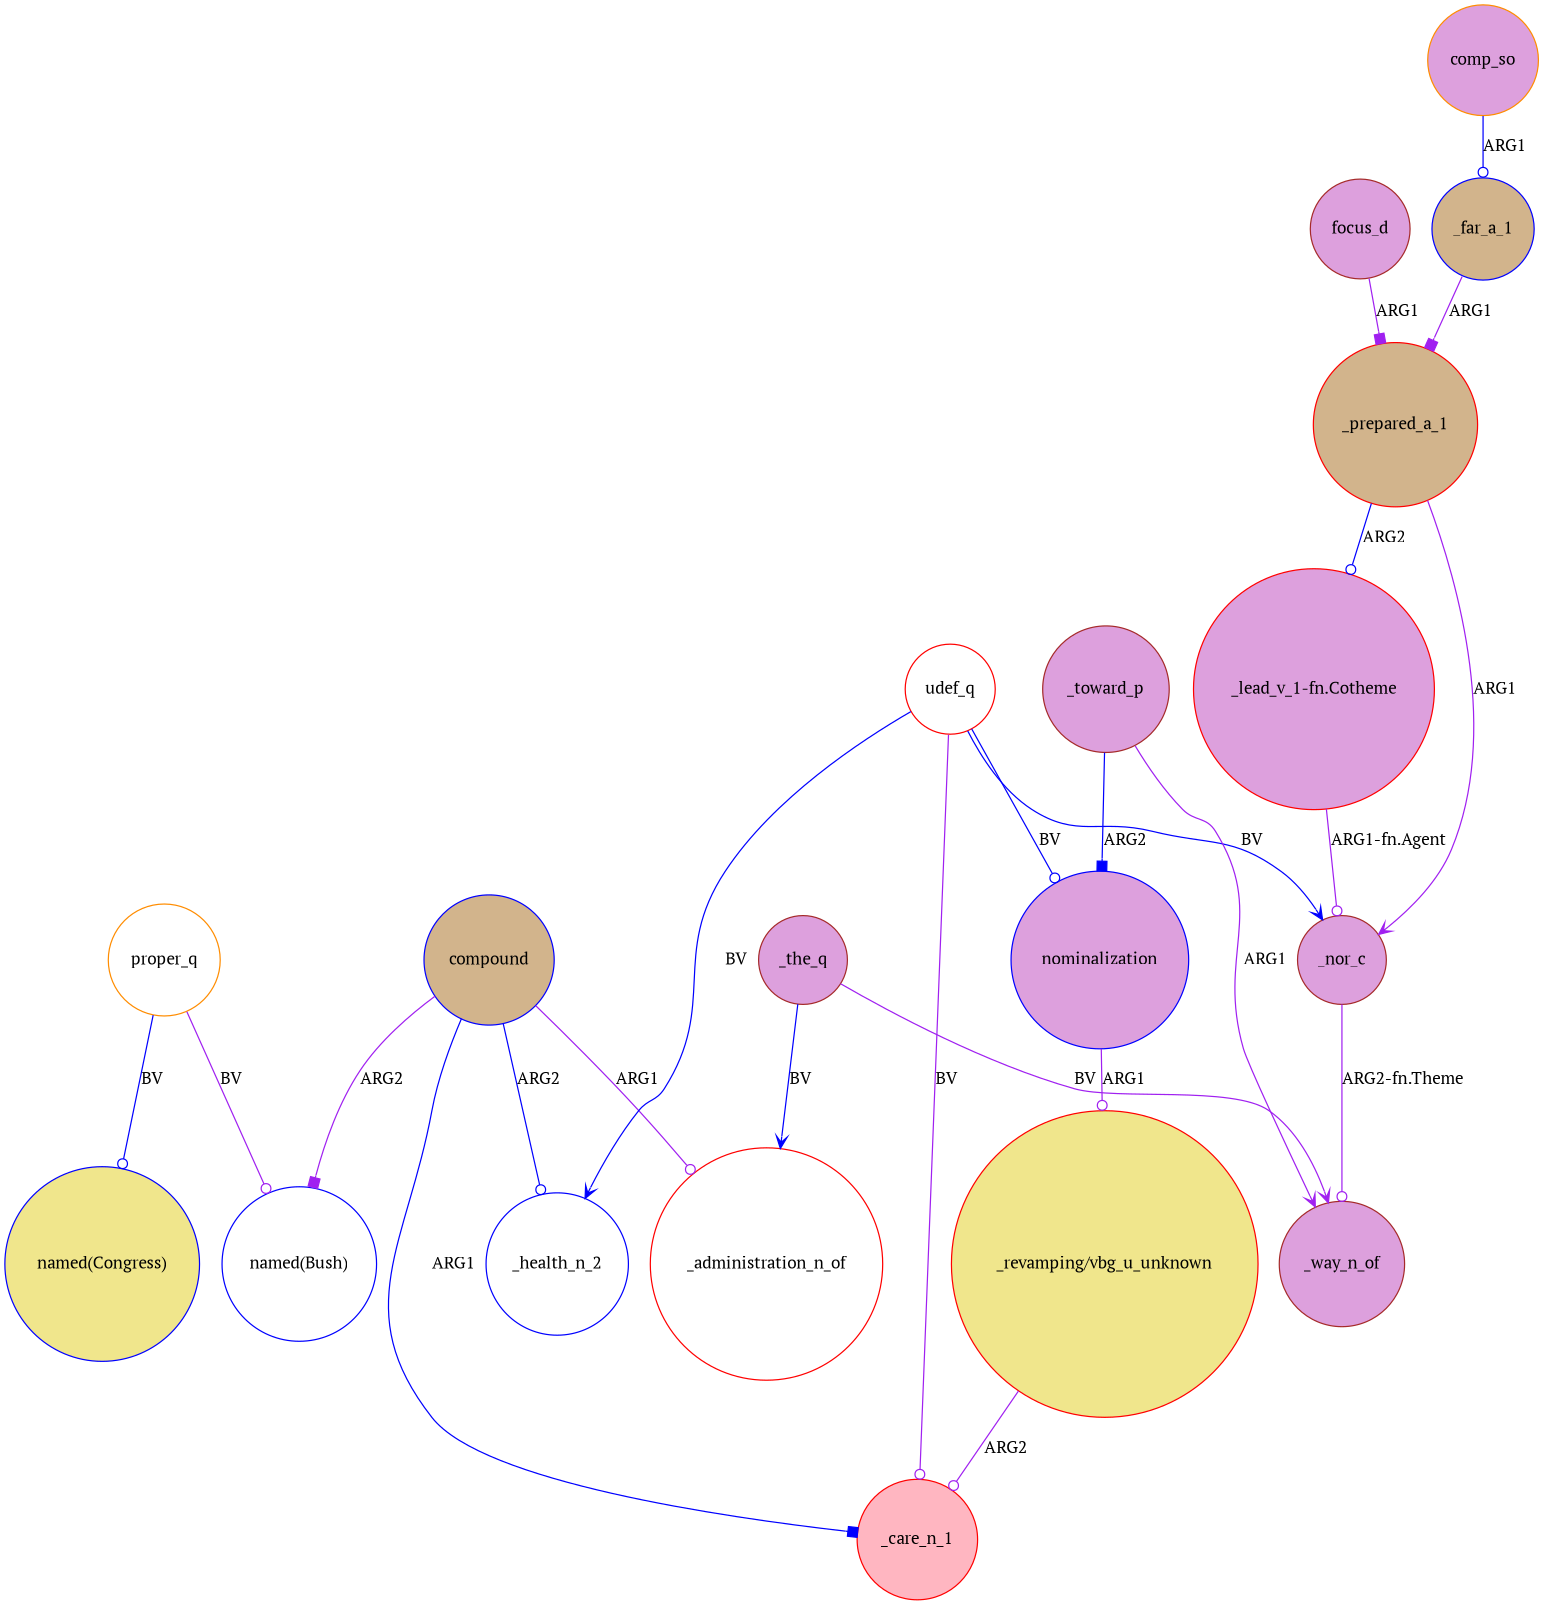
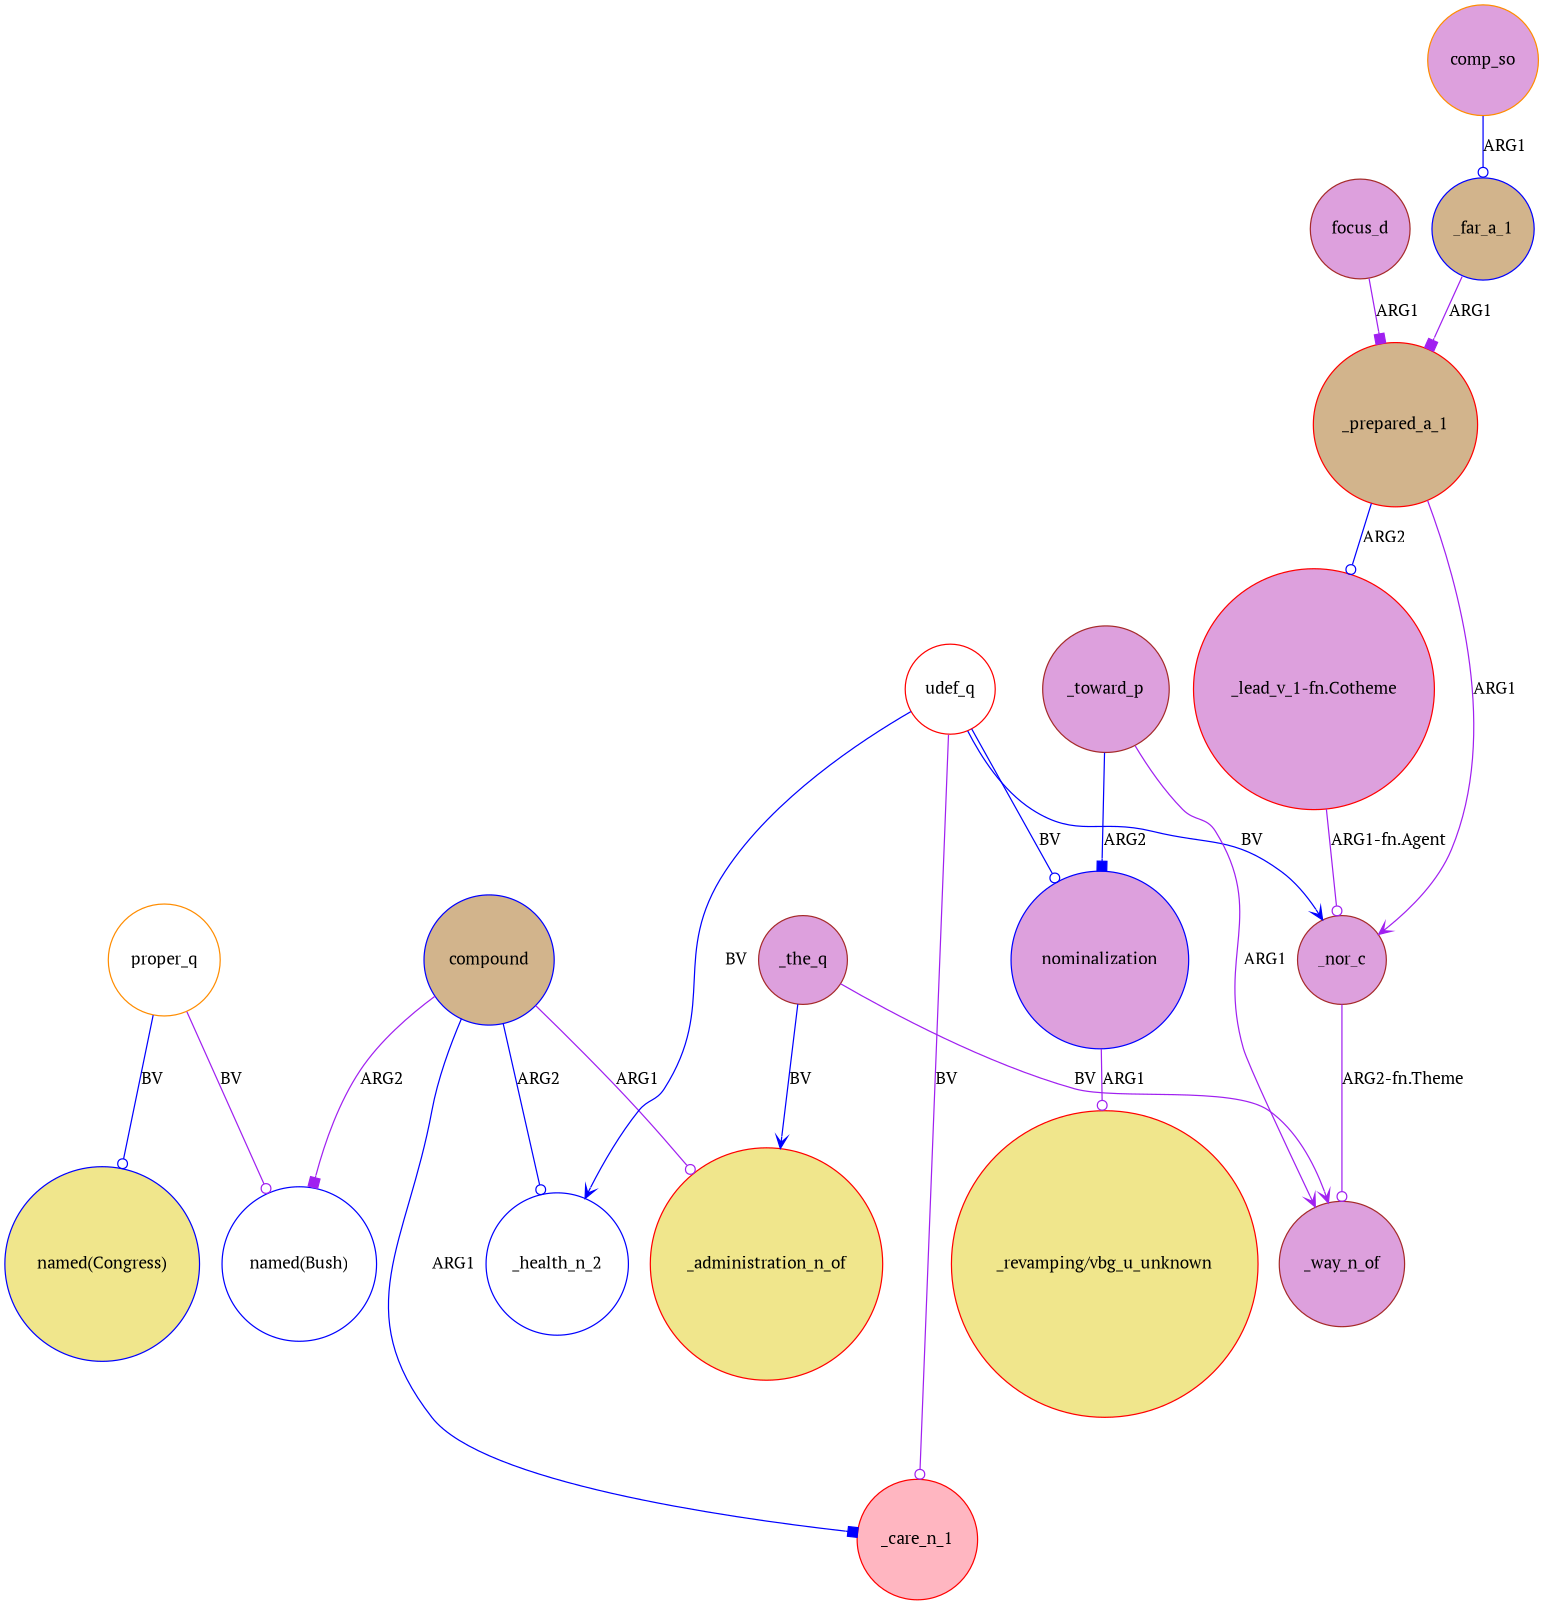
  digraph {
    fontname="PT Serif"
    node [color=blue fillcolor=plum fontname="PT Serif" shape=circle style=filled]
    edge [arrowhead=odot color=purple fontname="PT Serif"]
    compound [fillcolor=tan]
    "named(Bush)" [fillcolor=white]
    _care_n_1 [color=red fillcolor=lightpink]
-   _administration_n_of [color=red fillcolor=white]
+   _administration_n_of [color=red fillcolor=khaki]
    n5 [fillcolor=white label=_health_n_2]
    udef_q [color=red fillcolor=white]
    _nor_c [color=brown]
    nominalization
    _way_n_of [color=brown]
    "_revamping/vbg_u_unknown" [color=red fillcolor=khaki]
    _the_q [color=brown]
    focus_d [color=brown]
    _prepared_a_1 [color=red fillcolor=tan]
    "_lead_v_1-fn.Cotheme" [color=red]
    _toward_p [color=brown]
    proper_q [color=darkorange fillcolor=white]
    "named(Congress)" [fillcolor=khaki]
    comp_so [color=darkorange]
    _far_a_1 [fillcolor=tan]
    compound -> "named(Bush)" [arrowhead=box label=ARG2]
    compound -> _care_n_1 [arrowhead=box color=blue label=ARG1]
    compound -> _administration_n_of [label=ARG1]
    compound -> n5 [color=blue label=ARG2]
    udef_q -> _care_n_1 [label=BV]
    udef_q -> n5 [arrowhead=vee color=blue label=BV]
    udef_q -> _nor_c [arrowhead=vee color=blue label=BV]
    udef_q -> nominalization [color=blue label=BV]
    _nor_c -> _way_n_of [label="ARG2-fn.Theme"]
    nominalization -> "_revamping/vbg_u_unknown" [label=ARG1]
-   "_revamping/vbg_u_unknown" -> _care_n_1 [label=ARG2]
    _the_q -> _administration_n_of [arrowhead=vee color=blue label=BV]
    _the_q -> _way_n_of [arrowhead=vee label=BV]
    focus_d -> _prepared_a_1 [arrowhead=box label=ARG1]
    _prepared_a_1 -> _nor_c [arrowhead=vee label=ARG1]
    _prepared_a_1 -> "_lead_v_1-fn.Cotheme" [color=blue label=ARG2]
    "_lead_v_1-fn.Cotheme" -> _nor_c [label="ARG1-fn.Agent"]
    _toward_p -> nominalization [arrowhead=box color=blue label=ARG2]
    _toward_p -> _way_n_of [arrowhead=vee label=ARG1]
    proper_q -> "named(Bush)" [label=BV]
    proper_q -> "named(Congress)" [color=blue label=BV]
    comp_so -> _far_a_1 [color=blue label=ARG1]
    _far_a_1 -> _prepared_a_1 [arrowhead=box label=ARG1]
  }
